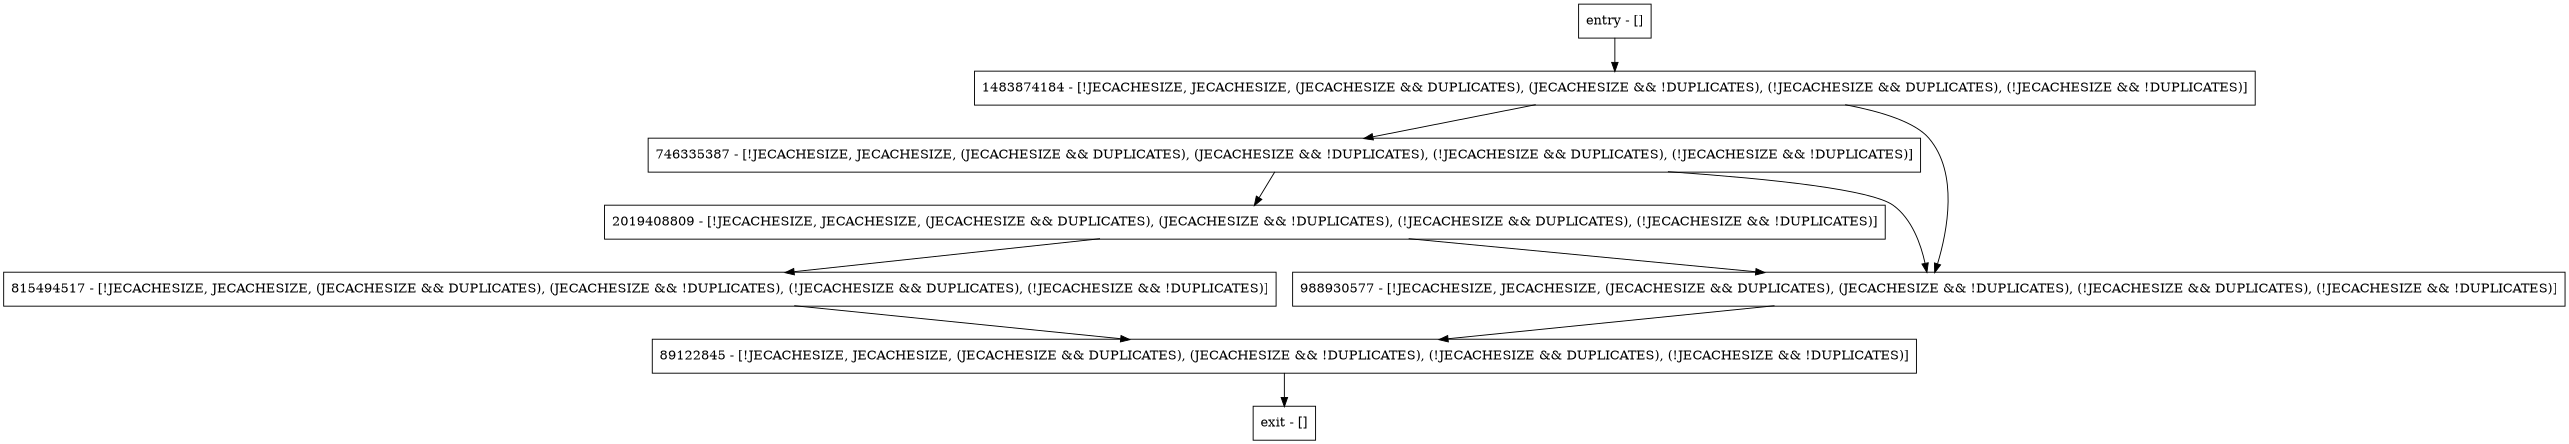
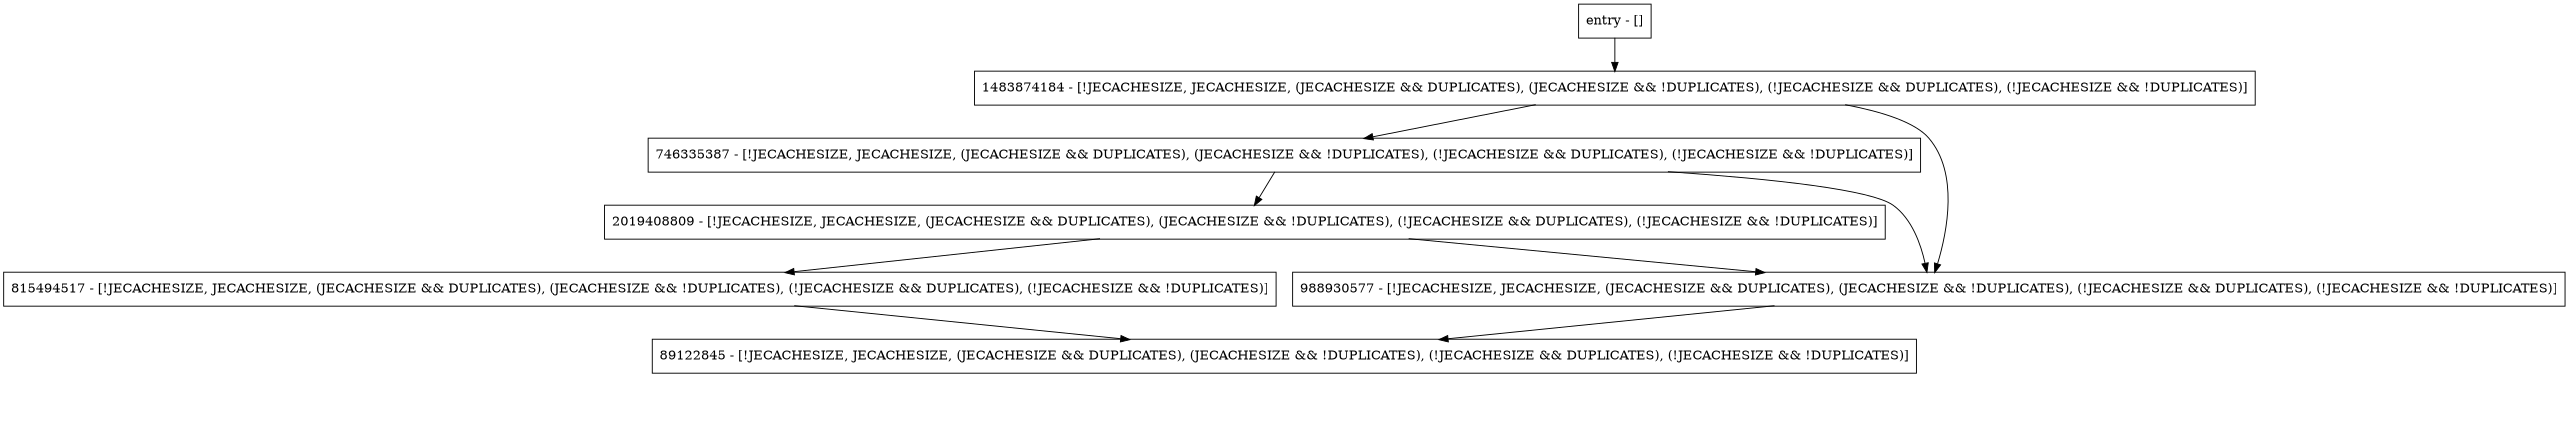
  digraph {
    node [shape=record]
    n1 [label="entry - []"]
    n2 [label="1483874184 - [!JECACHESIZE, JECACHESIZE, (JECACHESIZE && DUPLICATES), (JECACHESIZE && !DUPLICATES), (!JECACHESIZE && DUPLICATES), (!JECACHESIZE && !DUPLICATES)]"]
-   n3 [label="exit - []"]
    n4 [label="89122845 - [!JECACHESIZE, JECACHESIZE, (JECACHESIZE && DUPLICATES), (JECACHESIZE && !DUPLICATES), (!JECACHESIZE && DUPLICATES), (!JECACHESIZE && !DUPLICATES)]"]
    n5 [label="746335387 - [!JECACHESIZE, JECACHESIZE, (JECACHESIZE && DUPLICATES), (JECACHESIZE && !DUPLICATES), (!JECACHESIZE && DUPLICATES), (!JECACHESIZE && !DUPLICATES)]"]
    n6 [label="988930577 - [!JECACHESIZE, JECACHESIZE, (JECACHESIZE && DUPLICATES), (JECACHESIZE && !DUPLICATES), (!JECACHESIZE && DUPLICATES), (!JECACHESIZE && !DUPLICATES)]"]
    n7 [label="2019408809 - [!JECACHESIZE, JECACHESIZE, (JECACHESIZE && DUPLICATES), (JECACHESIZE && !DUPLICATES), (!JECACHESIZE && DUPLICATES), (!JECACHESIZE && !DUPLICATES)]"]
    n8 [label="815494517 - [!JECACHESIZE, JECACHESIZE, (JECACHESIZE && DUPLICATES), (JECACHESIZE && !DUPLICATES), (!JECACHESIZE && DUPLICATES), (!JECACHESIZE && !DUPLICATES)]"]
    n1 -> n2
    n2 -> n5
    n2 -> n6
-   n4 -> n3
    n5 -> n6
    n5 -> n7
    n6 -> n4
    n7 -> n6
    n7 -> n8
    n8 -> n4
  }
